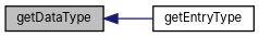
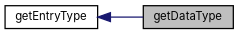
  digraph {
    rankdir=LR
    fontname=Inter
    node [color=black fontname=Inter fontsize=9 shape=record]
    n1 [fillcolor=grey75 fontcolor=black height=0.2 label=getDataType style=filled width=0.4]
    n2 [height=0.2 label=getEntryType width=0.4]
-   n1 -> n2 [color=midnightblue dir=back fontname=Inter fontsize=9 labelfontname=Arial labelfontsize=9 style=solid]
+   n2 -> n1 [color=midnightblue dir=back fontname=Inter fontsize=9 labelfontname=Arial labelfontsize=9 style=solid]
  }
